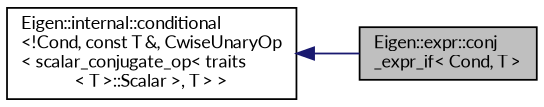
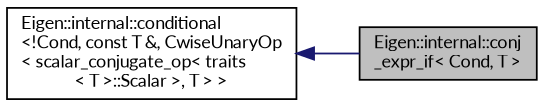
  digraph {
    rankdir=LR
    fontname=Lato
    node [color=black fontname=Lato fontsize=10 shape=record style=filled]
-   n1 [fillcolor=grey75 fontcolor=black height=0.2 label="Eigen::expr::conj\l_expr_if\< Cond, T \>" width=0.4]
+   n1 [fillcolor=grey75 fontcolor=black height=0.2 label="Eigen::internal::conj\l_expr_if\< Cond, T \>" width=0.4]
    n2 [fillcolor=white height=0.2 label="Eigen::internal::conditional\l\<!Cond, const T &, CwiseUnaryOp\l\< scalar_conjugate_op\< traits\l\< T \>::Scalar \>, T \> \>" width=0.4]
    n2 -> n1 [color=midnightblue dir=back fontname=Lato fontsize=10 labelfontname=Helvetica labelfontsize=10 style=solid]
  }
